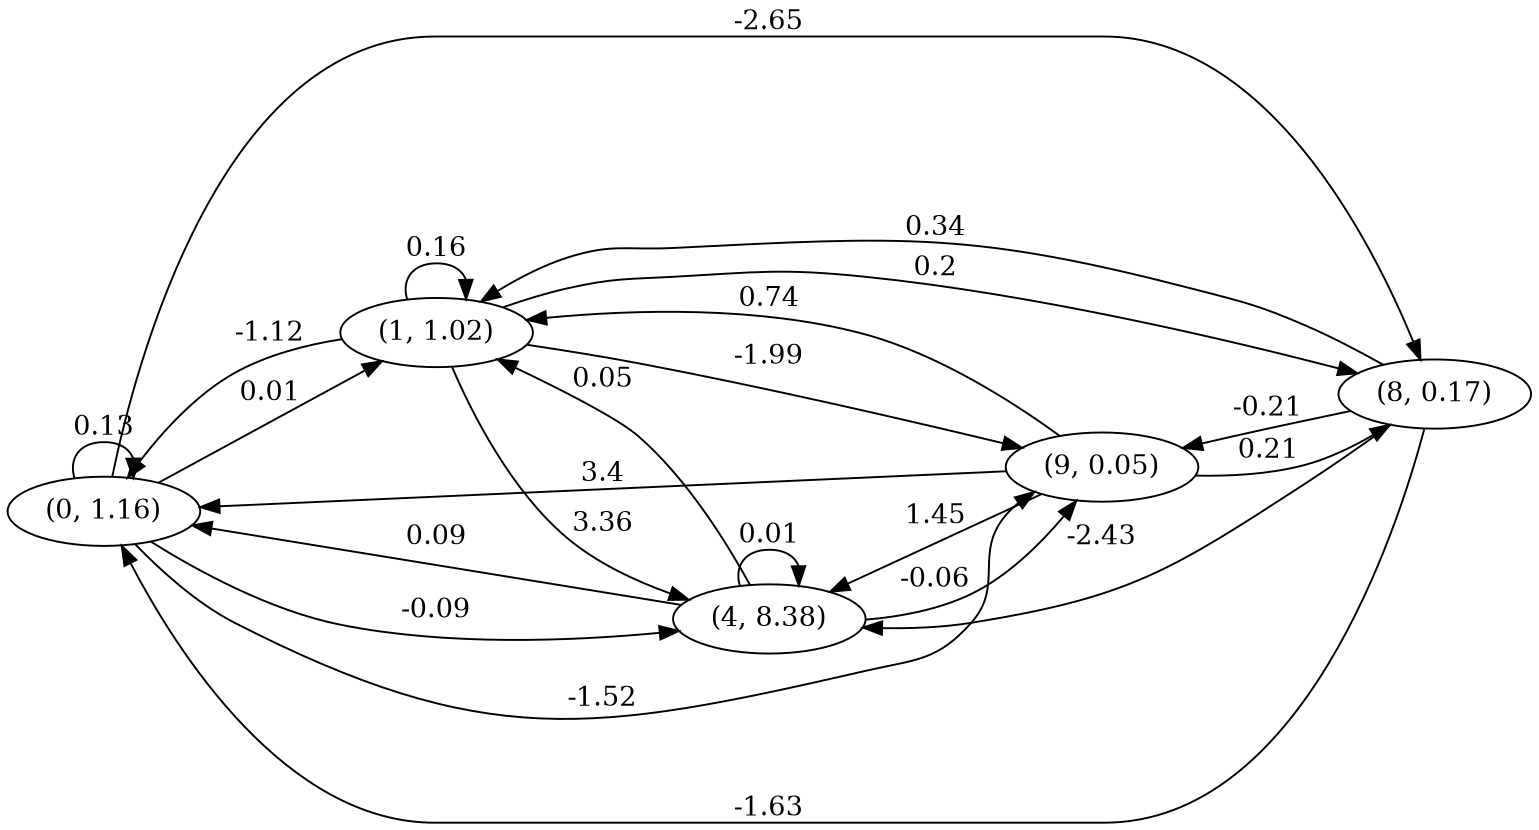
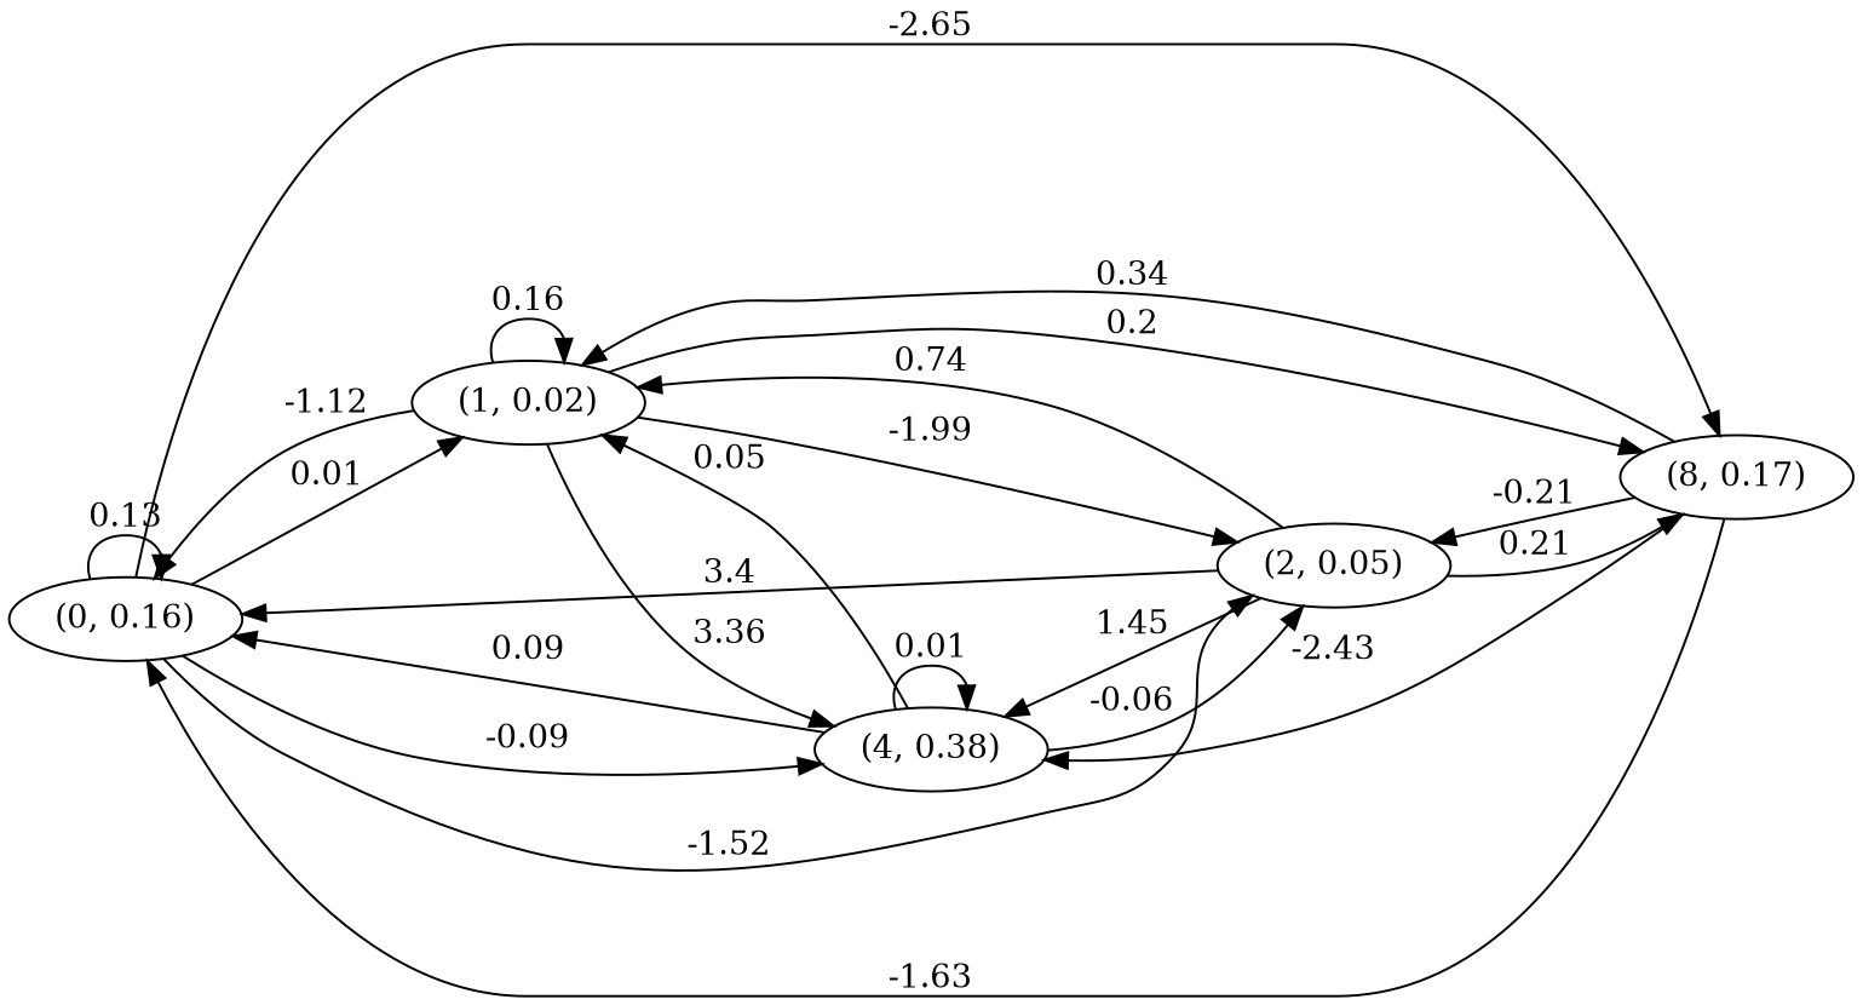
  digraph {
    rankdir=LR
-   n1 [label="(0, 1.16)"]
-   n2 [label="(1, 1.02)"]
-   n3 [label="(9, 0.05)"]
+   n1 [label="(0, 0.16)"]
+   n2 [label="(1, 0.02)"]
+   n3 [label="(2, 0.05)"]
    n4 [label="(8, 0.17)"]
-   n5 [label="(4, 8.38)"]
+   n5 [label="(4, 0.38)"]
    n1 -> n1 [label=0.13]
    n1 -> n2 [label=0.01]
    n1 -> n3 [label=-1.52]
    n1 -> n4 [label=-2.65]
    n1 -> n5 [label=-0.09]
    n2 -> n1 [label=-1.12]
    n2 -> n2 [label=0.16]
    n2 -> n3 [label=-1.99]
    n2 -> n4 [label=0.2]
    n2 -> n5 [label=3.36]
    n3 -> n1 [label=3.4]
    n3 -> n2 [label=0.74]
    n3 -> n4 [label=0.21]
    n3 -> n5 [label=1.45]
    n4 -> n1 [label=-1.63]
    n4 -> n2 [label=0.34]
    n4 -> n3 [label=-0.21]
    n4 -> n5 [label=-2.43]
    n5 -> n1 [label=0.09]
    n5 -> n2 [label=0.05]
    n5 -> n3 [label=-0.06]
    n5 -> n5 [label=0.01]
  }
